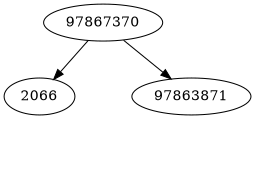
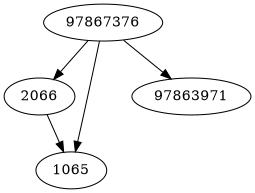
  strict digraph {
    n1 [label=2066]
-   97867370
-   97863971 [label=97863871]
+   1065
+   97867370 [label=97867376]
+   97863971
+   n1 -> 1065
    97867370 -> n1
+   97867370 -> 1065
    97867370 -> 97863971
  }
